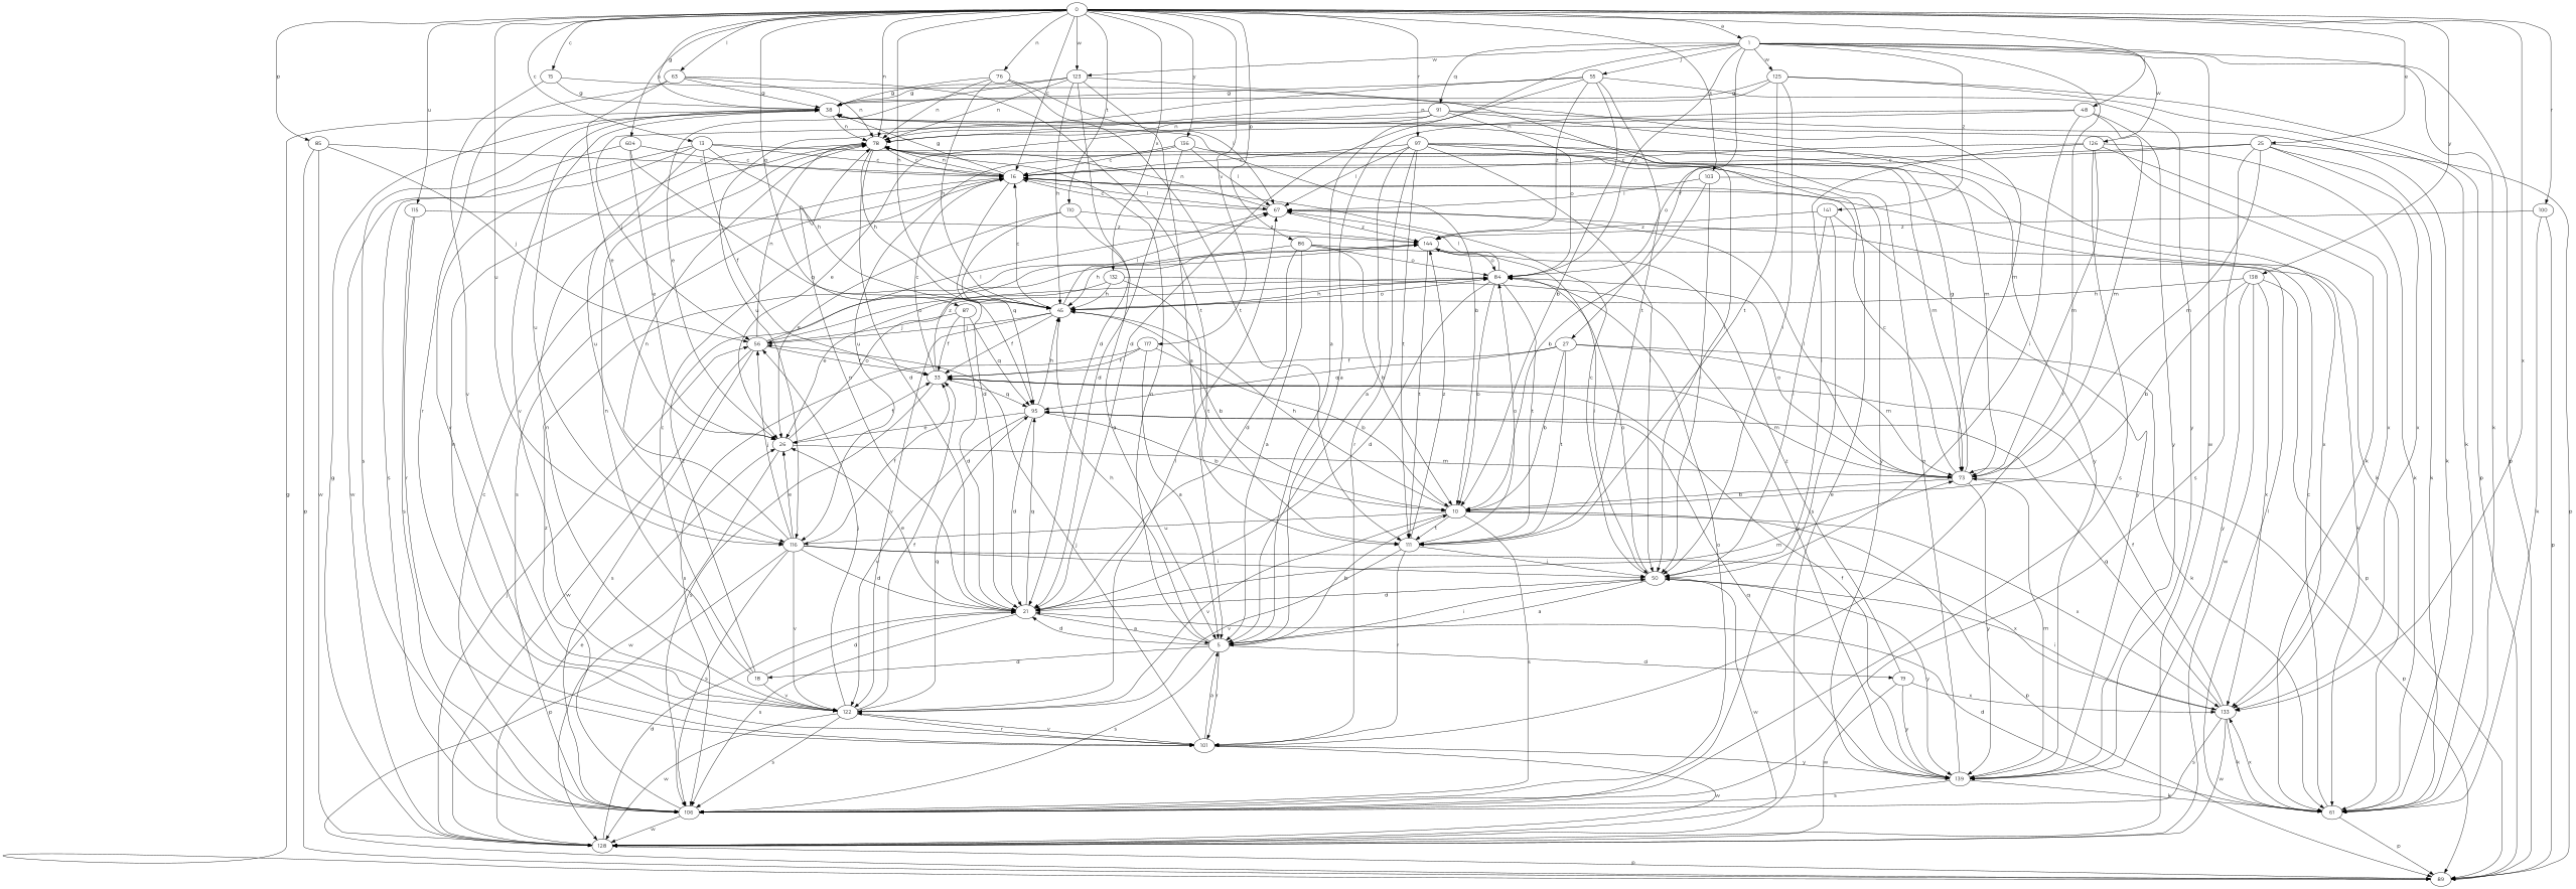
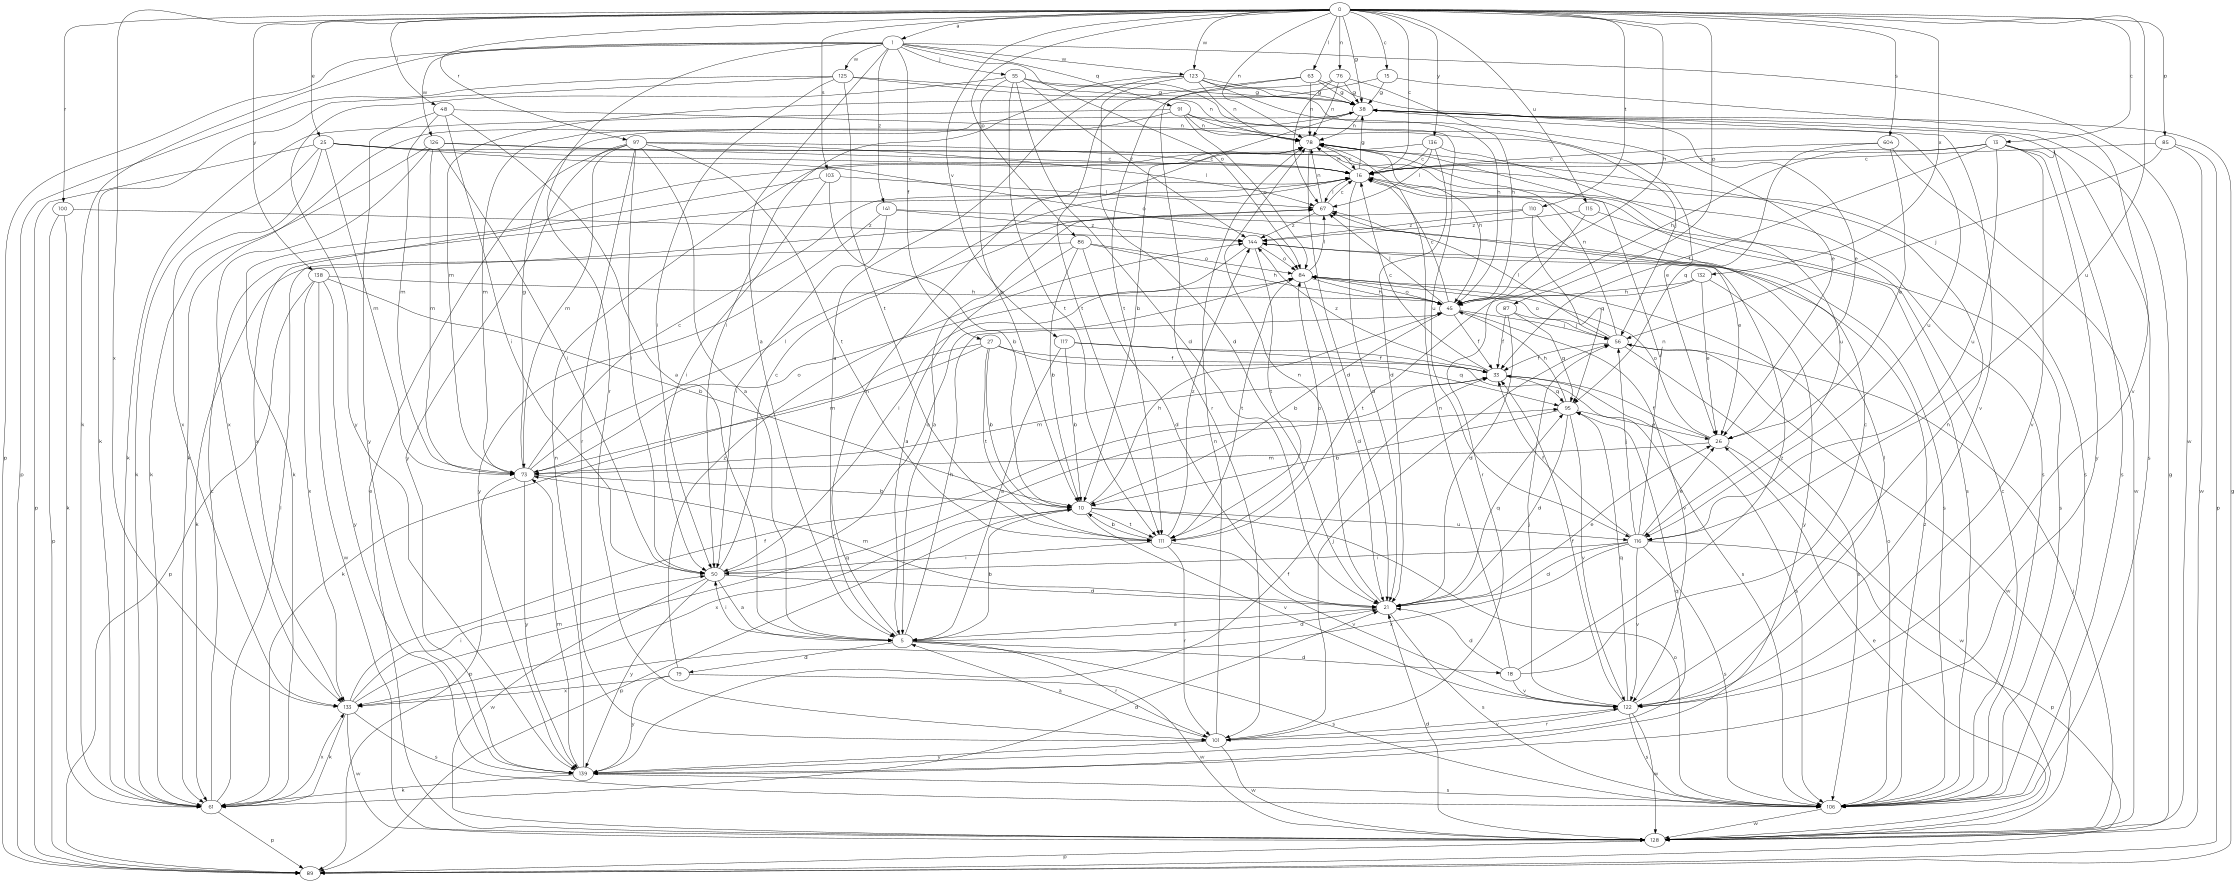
  strict digraph {
    fontname=Montserrat
    node [fontname=Montserrat]
    edge [fontname=Montserrat]
    0
    1
    13
    15
    16
    25
    38
    45
    48
    63
    76
    78
    85
    86
    87
    97
    100
    103
    n19 [label=604]
    110
    115
    116
    117
    123
    132
    133
    136
    138
    5
    27
    55
    61
    84
    89
    91
    101
    125
    126
    128
    141
    106
    122
    33
    139
    73
    21
    67
    10
    56
    50
    111
    26
    95
    144
    18
    19
    0 -> 1 [label=a]
    0 -> 13 [label=c]
    0 -> 15 [label=c]
    0 -> 16 [label=c]
    0 -> 25 [label=e]
    0 -> 38 [label=g]
    0 -> 45 [label=h]
    0 -> 48 [label=i]
    0 -> 63 [label=l]
    0 -> 76 [label=n]
    0 -> 78 [label=n]
    0 -> 85 [label=p]
    0 -> 86 [label=p]
    0 -> 87 [label=p]
    0 -> 97 [label=r]
    0 -> 100 [label=r]
    0 -> 103 [label=s]
    0 -> n19 [label=s]
    0 -> 110 [label=t]
    0 -> 115 [label=u]
    0 -> 116 [label=u]
    0 -> 117 [label=v]
    0 -> 123 [label=w]
    0 -> 132 [label=x]
    0 -> 133 [label=x]
    0 -> 136 [label=y]
    0 -> 138 [label=y]
    1 -> 123 [label=w]
    1 -> 5 [label=a]
    1 -> 27 [label=f]
    1 -> 55 [label=j]
    1 -> 61 [label=k]
    1 -> 84 [label=o]
    1 -> 89 [label=p]
    1 -> 91 [label=q]
    1 -> 101 [label=r]
    1 -> 125 [label=w]
    1 -> 126 [label=w]
    1 -> 128 [label=w]
    1 -> 141 [label=z]
    13 -> 16 [label=c]
    13 -> 45 [label=h]
    13 -> 116 [label=u]
    13 -> 106 [label=s]
    13 -> 122 [label=v]
    13 -> 33 [label=f]
    13 -> 139 [label=y]
    15 -> 38 [label=g]
    15 -> 122 [label=v]
    15 -> 73 [label=m]
    16 -> 38 [label=g]
    16 -> 78 [label=n]
    16 -> 106 [label=s]
    16 -> 21 [label=d]
    16 -> 67 [label=l]
    25 -> 16 [label=c]
    25 -> 133 [label=x]
    25 -> 61 [label=k]
    25 -> 84 [label=o]
    25 -> 89 [label=p]
    25 -> 106 [label=s]
    25 -> 73 [label=m]
    38 -> 78 [label=n]
    38 -> 116 [label=u]
    38 -> 61 [label=k]
    38 -> 106 [label=s]
    38 -> 122 [label=v]
    38 -> 10 [label=b]
    45 -> 16 [label=c]
    45 -> 84 [label=o]
    45 -> 122 [label=v]
    45 -> 33 [label=f]
    45 -> 67 [label=l]
    45 -> 10 [label=b]
    45 -> 56 [label=j]
    48 -> 78 [label=n]
    48 -> 5 [label=a]
    48 -> 139 [label=y]
    48 -> 73 [label=m]
    48 -> 50 [label=i]
    63 -> 38 [label=g]
    63 -> 78 [label=n]
    63 -> 101 [label=r]
    63 -> 111 [label=t]
    63 -> 26 [label=e]
    76 -> 38 [label=g]
    76 -> 45 [label=h]
    76 -> 78 [label=n]
    76 -> 67 [label=l]
    76 -> 111 [label=t]
    78 -> 16 [label=c]
    78 -> 45 [label=h]
    78 -> 21 [label=d]
    85 -> 16 [label=c]
    85 -> 89 [label=p]
    85 -> 128 [label=w]
    85 -> 56 [label=j]
    86 -> 45 [label=h]
    86 -> 5 [label=a]
    86 -> 61 [label=k]
    86 -> 84 [label=o]
    86 -> 21 [label=d]
    86 -> 10 [label=b]
    87 -> 33 [label=f]
    87 -> 21 [label=d]
    87 -> 56 [label=j]
    87 -> 95 [label=q]
    97 -> 16 [label=c]
    97 -> 5 [label=a]
    97 -> 101 [label=r]
    97 -> 128 [label=e]
    97 -> 139 [label=y]
    97 -> 73 [label=m]
    97 -> 67 [label=l]
    97 -> 50 [label=i]
    97 -> 111 [label=t]
    100 -> 61 [label=k]
    100 -> 89 [label=p]
    100 -> 144 [label=z]
    103 -> 133 [label=x]
    103 -> 67 [label=l]
    103 -> 10 [label=b]
    103 -> 50 [label=i]
    n19 -> 16 [label=c]
    n19 -> 128 [label=w]
    n19 -> 26 [label=e]
    n19 -> 95 [label=q]
    110 -> 5 [label=a]
    110 -> 26 [label=e]
    110 -> 95 [label=q]
    110 -> 144 [label=z]
    115 -> 101 [label=r]
    115 -> 106 [label=s]
    115 -> 144 [label=z]
    116 -> 78 [label=n]
    116 -> 133 [label=x]
    116 -> 89 [label=p]
    116 -> 106 [label=s]
    116 -> 122 [label=v]
    116 -> 33 [label=f]
    116 -> 21 [label=d]
    116 -> 56 [label=j]
    116 -> 50 [label=i]
    116 -> 26 [label=e]
    117 -> 5 [label=a]
    117 -> 106 [label=s]
    117 -> 33 [label=f]
    117 -> 10 [label=b]
    123 -> 38 [label=g]
    123 -> 45 [label=h]
    123 -> 78 [label=n]
    123 -> 5 [label=a]
    123 -> 21 [label=d]
    123 -> 50 [label=i]
    123 -> 26 [label=e]
    132 -> 45 [label=h]
    132 -> 139 [label=y]
    132 -> 111 [label=t]
    132 -> 26 [label=e]
    133 -> 61 [label=k]
    133 -> 128 [label=w]
    133 -> 106 [label=s]
    133 -> 33 [label=f]
    133 -> 50 [label=i]
    133 -> 95 [label=q]
    136 -> 16 [label=c]
    136 -> 116 [label=u]
    136 -> 61 [label=k]
    136 -> 21 [label=d]
    136 -> 67 [label=l]
    138 -> 45 [label=h]
    138 -> 133 [label=x]
    138 -> 89 [label=p]
    138 -> 128 [label=w]
    138 -> 139 [label=y]
    138 -> 10 [label=b]
    5 -> 45 [label=h]
    5 -> 78 [label=n]
    5 -> 101 [label=r]
    5 -> 106 [label=s]
    5 -> 21 [label=d]
    5 -> 10 [label=b]
    5 -> 50 [label=i]
    5 -> 18 [label=d]
    5 -> 19 [label=d]
    27 -> 61 [label=k]
    27 -> 33 [label=f]
    27 -> 73 [label=m]
    27 -> 10 [label=b]
    27 -> 111 [label=t]
    27 -> 95 [label=q]
    55 -> 38 [label=g]
    55 -> 116 [label=u]
    55 -> 139 [label=y]
    55 -> 21 [label=d]
    55 -> 10 [label=b]
    55 -> 111 [label=t]
    55 -> 144 [label=z]
    61 -> 16 [label=c]
    61 -> 133 [label=x]
    61 -> 89 [label=p]
    61 -> 21 [label=d]
    61 -> 67 [label=l]
    84 -> 45 [label=h]
    84 -> 21 [label=d]
    84 -> 67 [label=l]
    84 -> 111 [label=t]
    89 -> 38 [label=g]
    91 -> 78 [label=n]
    91 -> 61 [label=k]
    91 -> 84 [label=o]
    91 -> 73 [label=m]
    91 -> 56 [label=j]
    91 -> 26 [label=e]
    101 -> 78 [label=n]
    101 -> 5 [label=a]
    101 -> 128 [label=w]
    101 -> 122 [label=v]
    101 -> 139 [label=y]
    101 -> 56 [label=j]
    125 -> 38 [label=g]
    125 -> 78 [label=n]
    125 -> 61 [label=k]
    125 -> 89 [label=p]
    125 -> 50 [label=i]
    125 -> 111 [label=t]
    126 -> 16 [label=c]
    126 -> 133 [label=x]
    126 -> 61 [label=k]
    126 -> 106 [label=s]
    126 -> 73 [label=m]
    126 -> 50 [label=i]
    128 -> 38 [label=g]
    128 -> 89 [label=p]
    128 -> 21 [label=d]
    128 -> 56 [label=j]
    128 -> 26 [label=e]
    141 -> 106 [label=s]
    141 -> 139 [label=y]
    141 -> 50 [label=i]
    141 -> 144 [label=z]
    106 -> 16 [label=c]
    106 -> 84 [label=o]
    106 -> 128 [label=w]
    106 -> 144 [label=z]
    122 -> 78 [label=n]
    122 -> 101 [label=r]
    122 -> 128 [label=w]
    122 -> 106 [label=s]
    122 -> 33 [label=f]
    122 -> 67 [label=l]
    122 -> 56 [label=j]
    122 -> 95 [label=q]
    33 -> 16 [label=c]
    33 -> 106 [label=s]
    33 -> 73 [label=m]
    33 -> 95 [label=q]
    33 -> 144 [label=z]
    139 -> 78 [label=n]
    139 -> 61 [label=k]
    139 -> 106 [label=s]
    139 -> 33 [label=f]
    139 -> 73 [label=m]
    139 -> 95 [label=q]
    73 -> 16 [label=c]
    73 -> 38 [label=g]
    73 -> 84 [label=o]
    73 -> 89 [label=p]
    73 -> 139 [label=y]
    73 -> 67 [label=l]
    73 -> 10 [label=b]
    21 -> 78 [label=n]
    21 -> 5 [label=a]
    21 -> 106 [label=s]
    21 -> 73 [label=m]
    21 -> 26 [label=e]
    21 -> 95 [label=q]
    67 -> 16 [label=c]
    67 -> 78 [label=n]
    67 -> 144 [label=z]
    10 -> 45 [label=h]
    10 -> 116 [label=u]
    10 -> 133 [label=x]
    10 -> 89 [label=p]
-   10 -> 106 [label=s]
+   10 -> 106 [label=o]
    10 -> 122 [label=v]
    10 -> 111 [label=t]
    56 -> 78 [label=n]
    56 -> 84 [label=o]
    56 -> 128 [label=w]
    56 -> 106 [label=s]
    56 -> 33 [label=f]
    56 -> 67 [label=l]
    50 -> 16 [label=c]
    50 -> 5 [label=a]
    50 -> 84 [label=o]
    50 -> 128 [label=w]
    50 -> 139 [label=y]
    50 -> 21 [label=d]
    111 -> 84 [label=o]
    111 -> 101 [label=r]
    111 -> 122 [label=v]
-   84 -> 10 [label=b]
+   111 -> 10 [label=b]
    111 -> 50 [label=i]
    111 -> 144 [label=z]
    26 -> 84 [label=o]
    26 -> 128 [label=w]
    26 -> 33 [label=f]
    26 -> 73 [label=m]
    95 -> 45 [label=h]
    95 -> 122 [label=v]
    95 -> 21 [label=d]
    95 -> 10 [label=b]
    95 -> 26 [label=e]
    144 -> 84 [label=o]
    144 -> 50 [label=i]
    144 -> 111 [label=t]
    18 -> 16 [label=c]
    18 -> 78 [label=n]
    18 -> 122 [label=v]
    18 -> 21 [label=d]
    18 -> 144 [label=z]
    19 -> 133 [label=x]
    19 -> 128 [label=w]
    19 -> 139 [label=y]
    19 -> 144 [label=z]
  }
